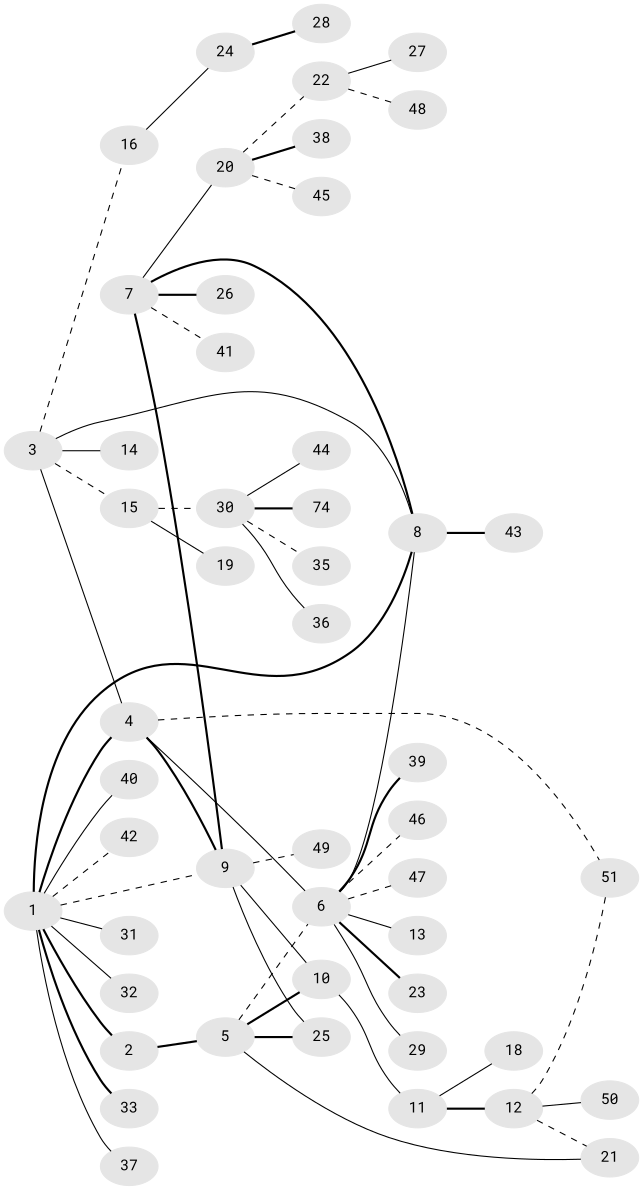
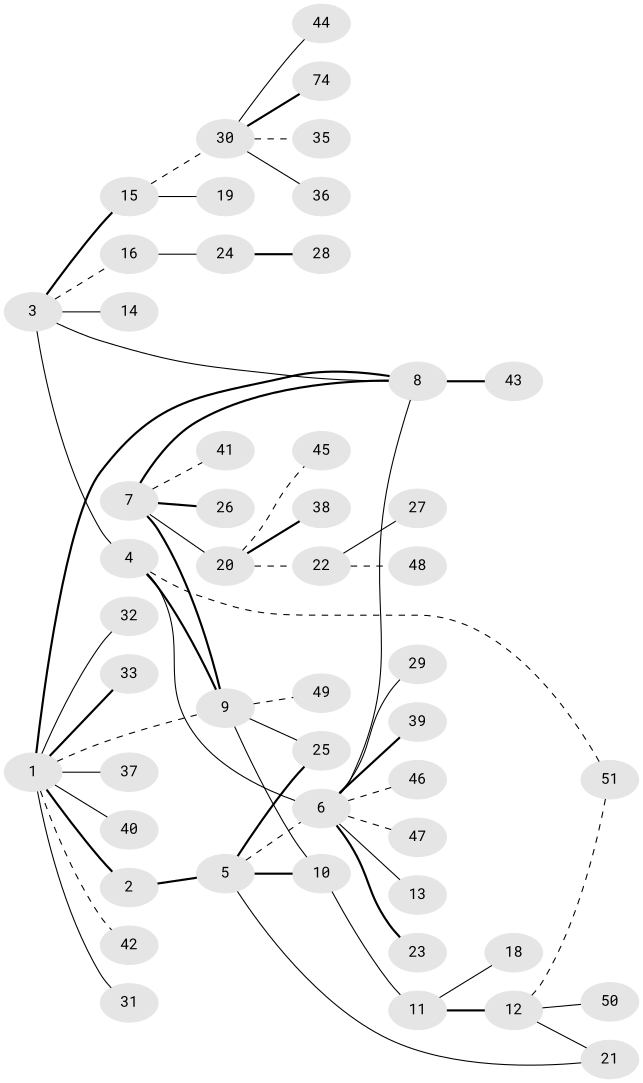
  graph {
    fontname="Roboto Mono"
    rankdir=LR
    node [color=gray90 fontname="Roboto Mono" style=filled]
    edge [fontname="Roboto Mono" style=solid]
    1
    2
    4
    8
    9
    31
    32
    33
    37
    40
    42
    5
    6
    51
    43
    10
    25
    49
    21
    3
    14
    15
    16
    19
    30
    24
    13
    23
    29
    39
    46
    47
    11
    7
    20
    26
    41
    22
    38
    45
    12
    18
    50
    n44 [label=74]
    35
    36
    44
    28
    27
    48
    1 -- 2 [style=bold]
-   1 -- 4 [style=bold]
    1 -- 8 [style=bold]
    1 -- 9 [style=dashed]
    1 -- 31
    1 -- 32
    1 -- 33 [style=bold]
    1 -- 37
    1 -- 40
    1 -- 42 [style=dashed]
    2 -- 5 [style=bold]
    4 -- 9 [style=bold]
    4 -- 6
    4 -- 51 [style=dashed]
    8 -- 43 [style=bold]
    9 -- 10
    9 -- 25
    9 -- 49 [style=dashed]
    5 -- 6 [style=dashed]
    5 -- 10 [style=bold]
    5 -- 25 [style=bold]
    5 -- 21
    6 -- 8
    6 -- 13
    6 -- 23 [style=bold]
    6 -- 29
    6 -- 39 [style=bold]
    6 -- 46 [style=dashed]
    6 -- 47 [style=dashed]
    10 -- 11
    3 -- 4
    3 -- 8
    3 -- 14
-   3 -- 15 [style=dashed]
+   3 -- 15 [style=bold]
    3 -- 16 [style=dashed]
    15 -- 19
    15 -- 30 [style=dashed]
    16 -- 24
    30 -- n44 [style=bold]
    30 -- 35 [style=dashed]
    30 -- 36
    30 -- 44
    24 -- 28 [style=bold]
    11 -- 12 [style=bold]
    11 -- 18
    7 -- 8 [style=bold]
    7 -- 9 [style=bold]
    7 -- 20
    7 -- 26 [style=bold]
    7 -- 41 [style=dashed]
    20 -- 22 [style=dashed]
    20 -- 38 [style=bold]
    20 -- 45 [style=dashed]
    22 -- 27
    22 -- 48 [style=dashed]
    12 -- 51 [style=dashed]
-   12 -- 21 [style=dashed]
+   12 -- 21
    12 -- 50
  }
